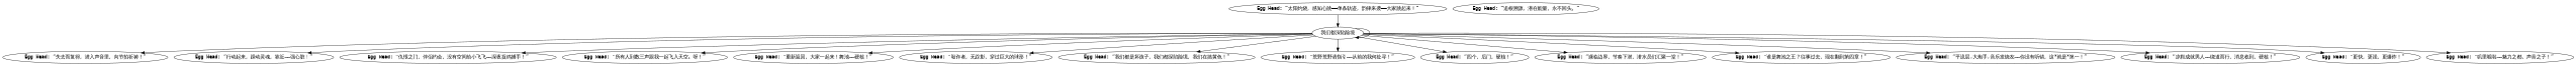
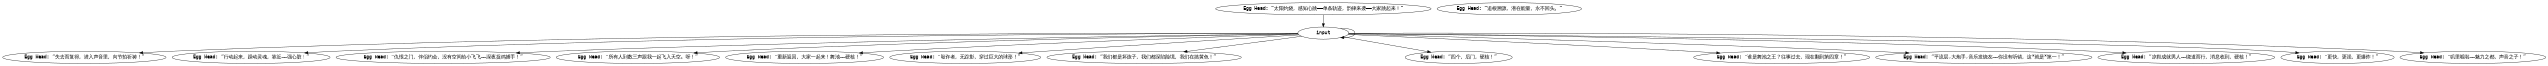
  digraph {
    fontname="DejaVu Sans Mono"
    node [fontname="DejaVu Sans Mono"]
    edge [fontname="DejaVu Sans Mono"]
-   n1 [label="我们都深陷险境"]
+   n1 [label=input]
    n2 [label="Egg Head: “失去而复得，潜入声音里，向节拍祈祷！”"]
    n3 [label="Egg Head: “行动起来，躁动灵魂，靠近——强心脏！”"]
    n4 [label="Egg Head: “仇恨之门，伴侣约会，没有空间给小飞飞——深夜捉鸡捕手！”"]
    n5 [label="Egg Head: “所有人到数三声跟我一起飞入天空。呀！”"]
    n6 [label="Egg Head: “重新返回，大家一起来！舞池——硬核！”"]
    n7 [label="Egg Head: “敲诈者，无踪影，穿过巨大的球形！”"]
    n8 [label="Egg Head: “我们都是坏孩子，我们都深陷险境，我们在搞黄色！”"]
-   n9 [label="Egg Head: “荒野荒野请指引——从前的我何处寻！”"]
    n10 [label="Egg Head: “四个，后门，硬核！”"]
-   n11 [label="Egg Head: “濒临边界，节奏下潜，潜水员们汇聚一堂！”"]
    n12 [label="Egg Head: “谁是舞池之王？往事过去，现在翻到第四章！”"]
    n13 [label="Egg Head: “平流层,大炮手,音乐发烧友——你没有听错，这*就是*第一！”"]
    n14 [label="Egg Head: “凉鞋成就男人——绕道而行，消息收到，硬核！”"]
    n15 [label="Egg Head: “更快，更强，更爆炸！”"]
    n16 [label="Egg Head: “叽里呱啦——魅力之都，声音之子！”"]
    n17 [label="Egg Head: “太阳灼烧，感知心跳——单条轨迹，韵律来袭——大家跳起来！”"]
    n18 [label="Egg Head: “追根溯源，潜在能量，永不回头。”"]
    n1 -> n1
    n1 -> n2
    n1 -> n3
    n1 -> n4
    n1 -> n5
    n1 -> n6
    n1 -> n7
    n1 -> n8
-   n1 -> n9
    n1 -> n10
-   n1 -> n11
    n1 -> n12
    n1 -> n13
    n1 -> n14
    n1 -> n15
    n1 -> n16
    n17 -> n1
  }
